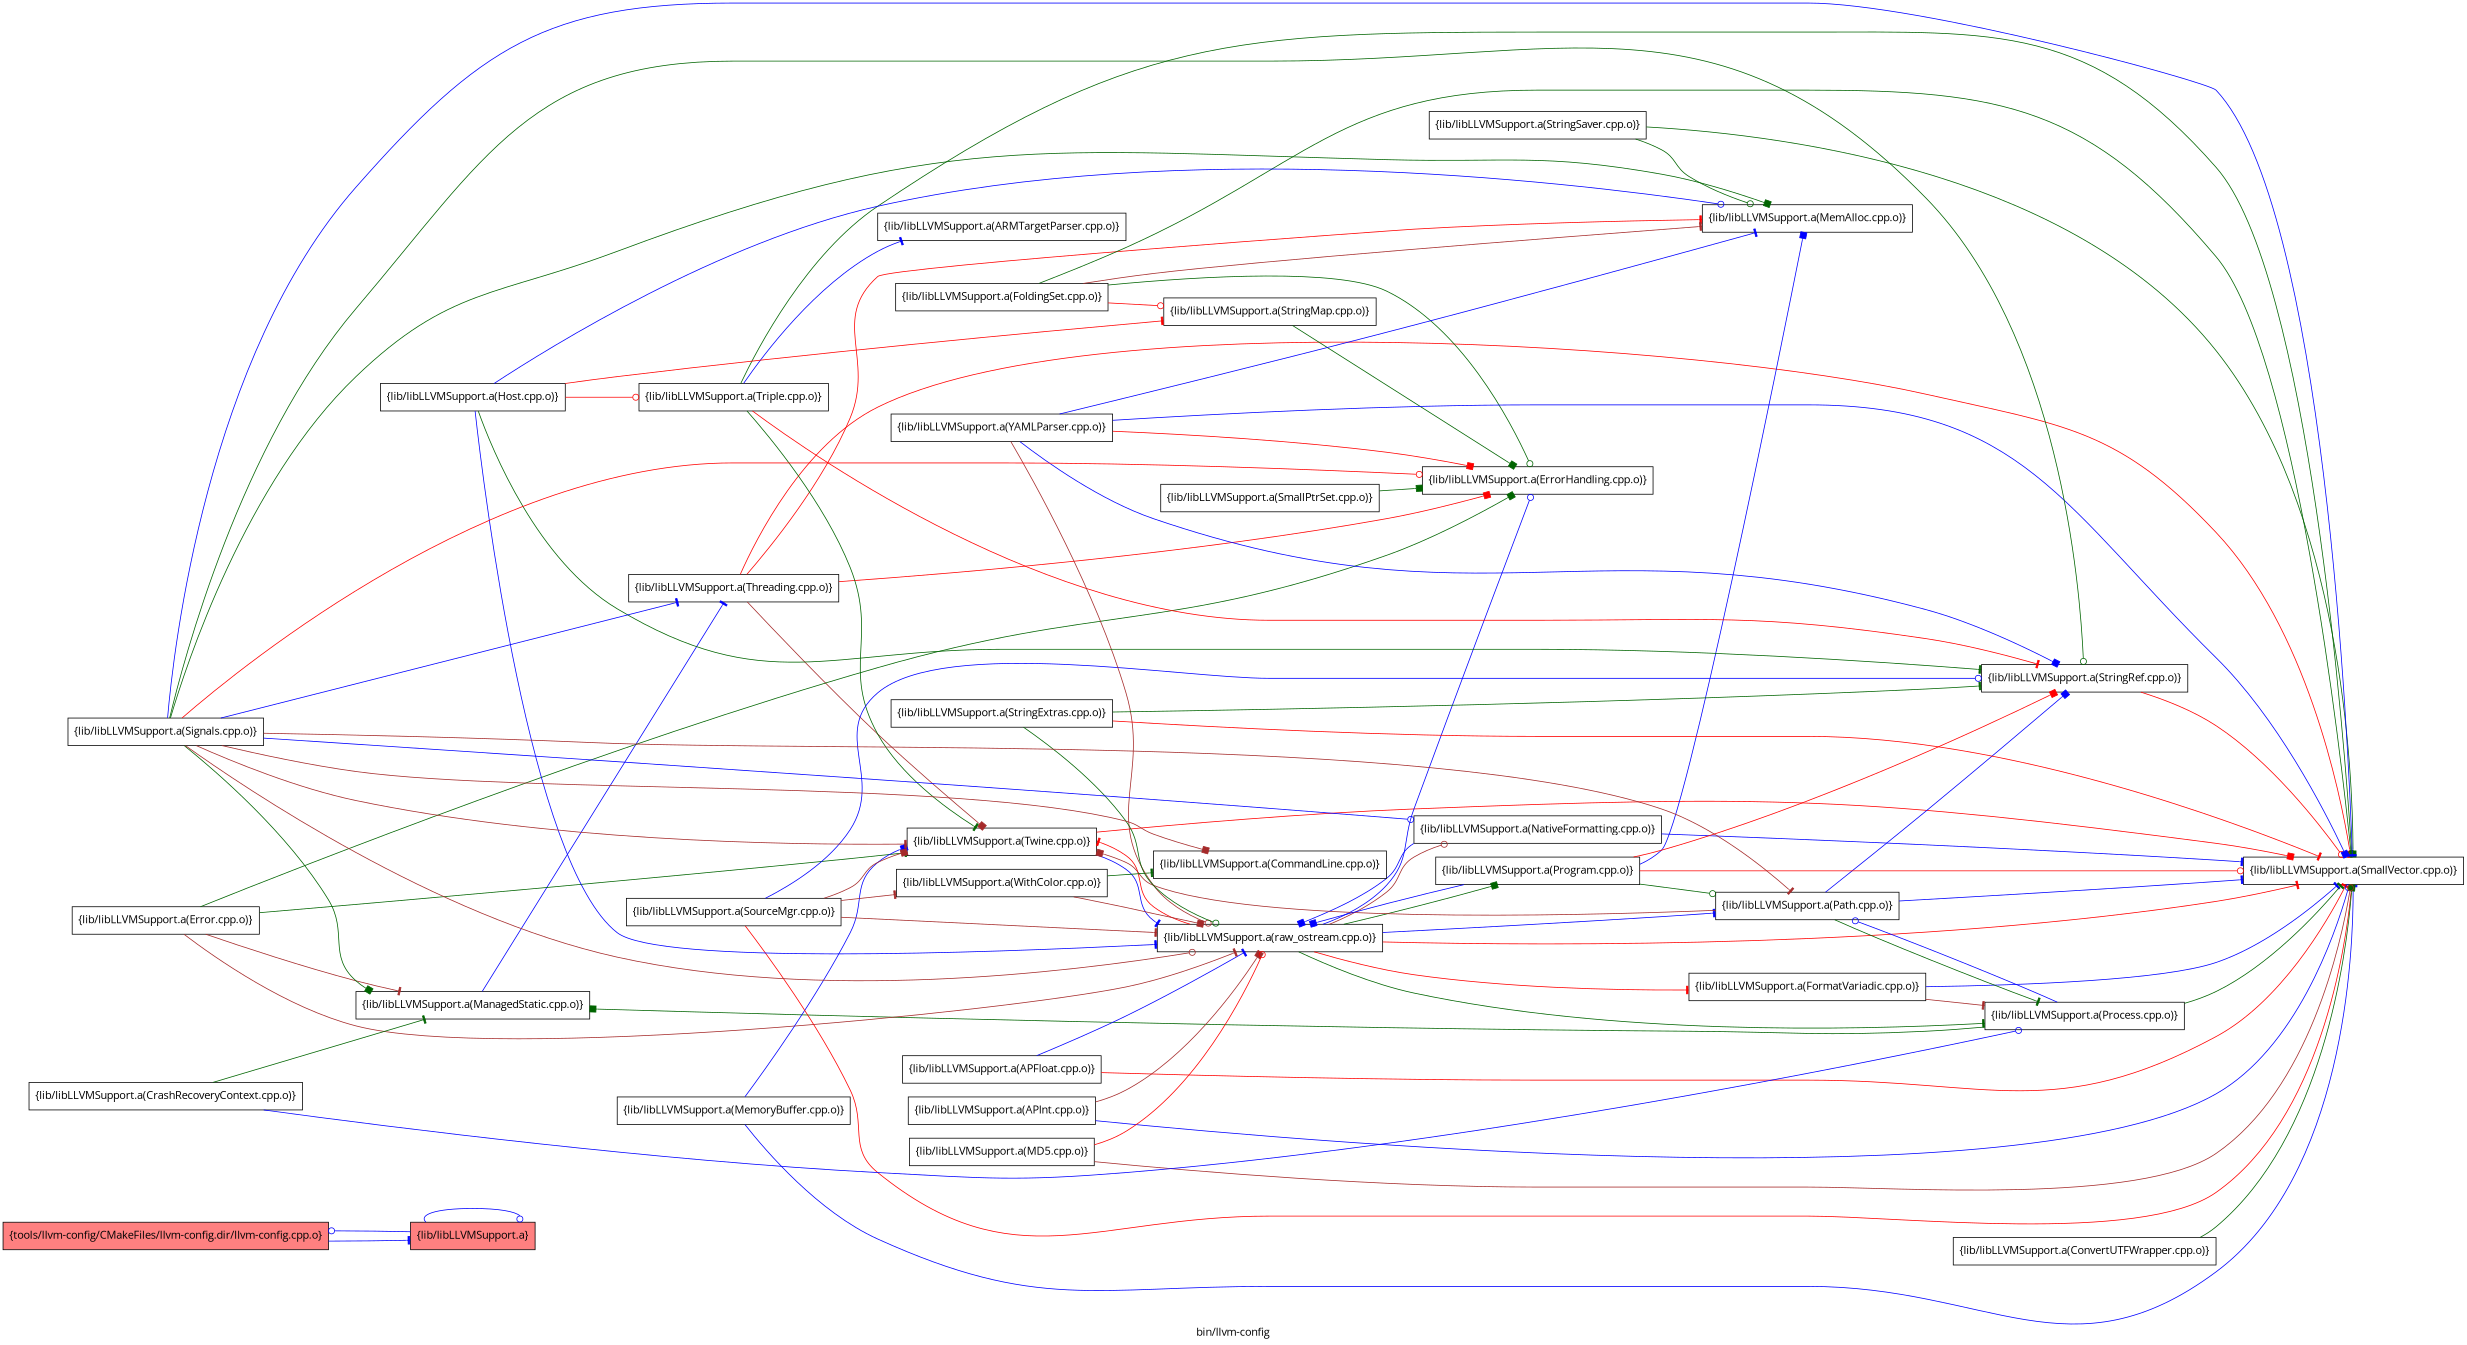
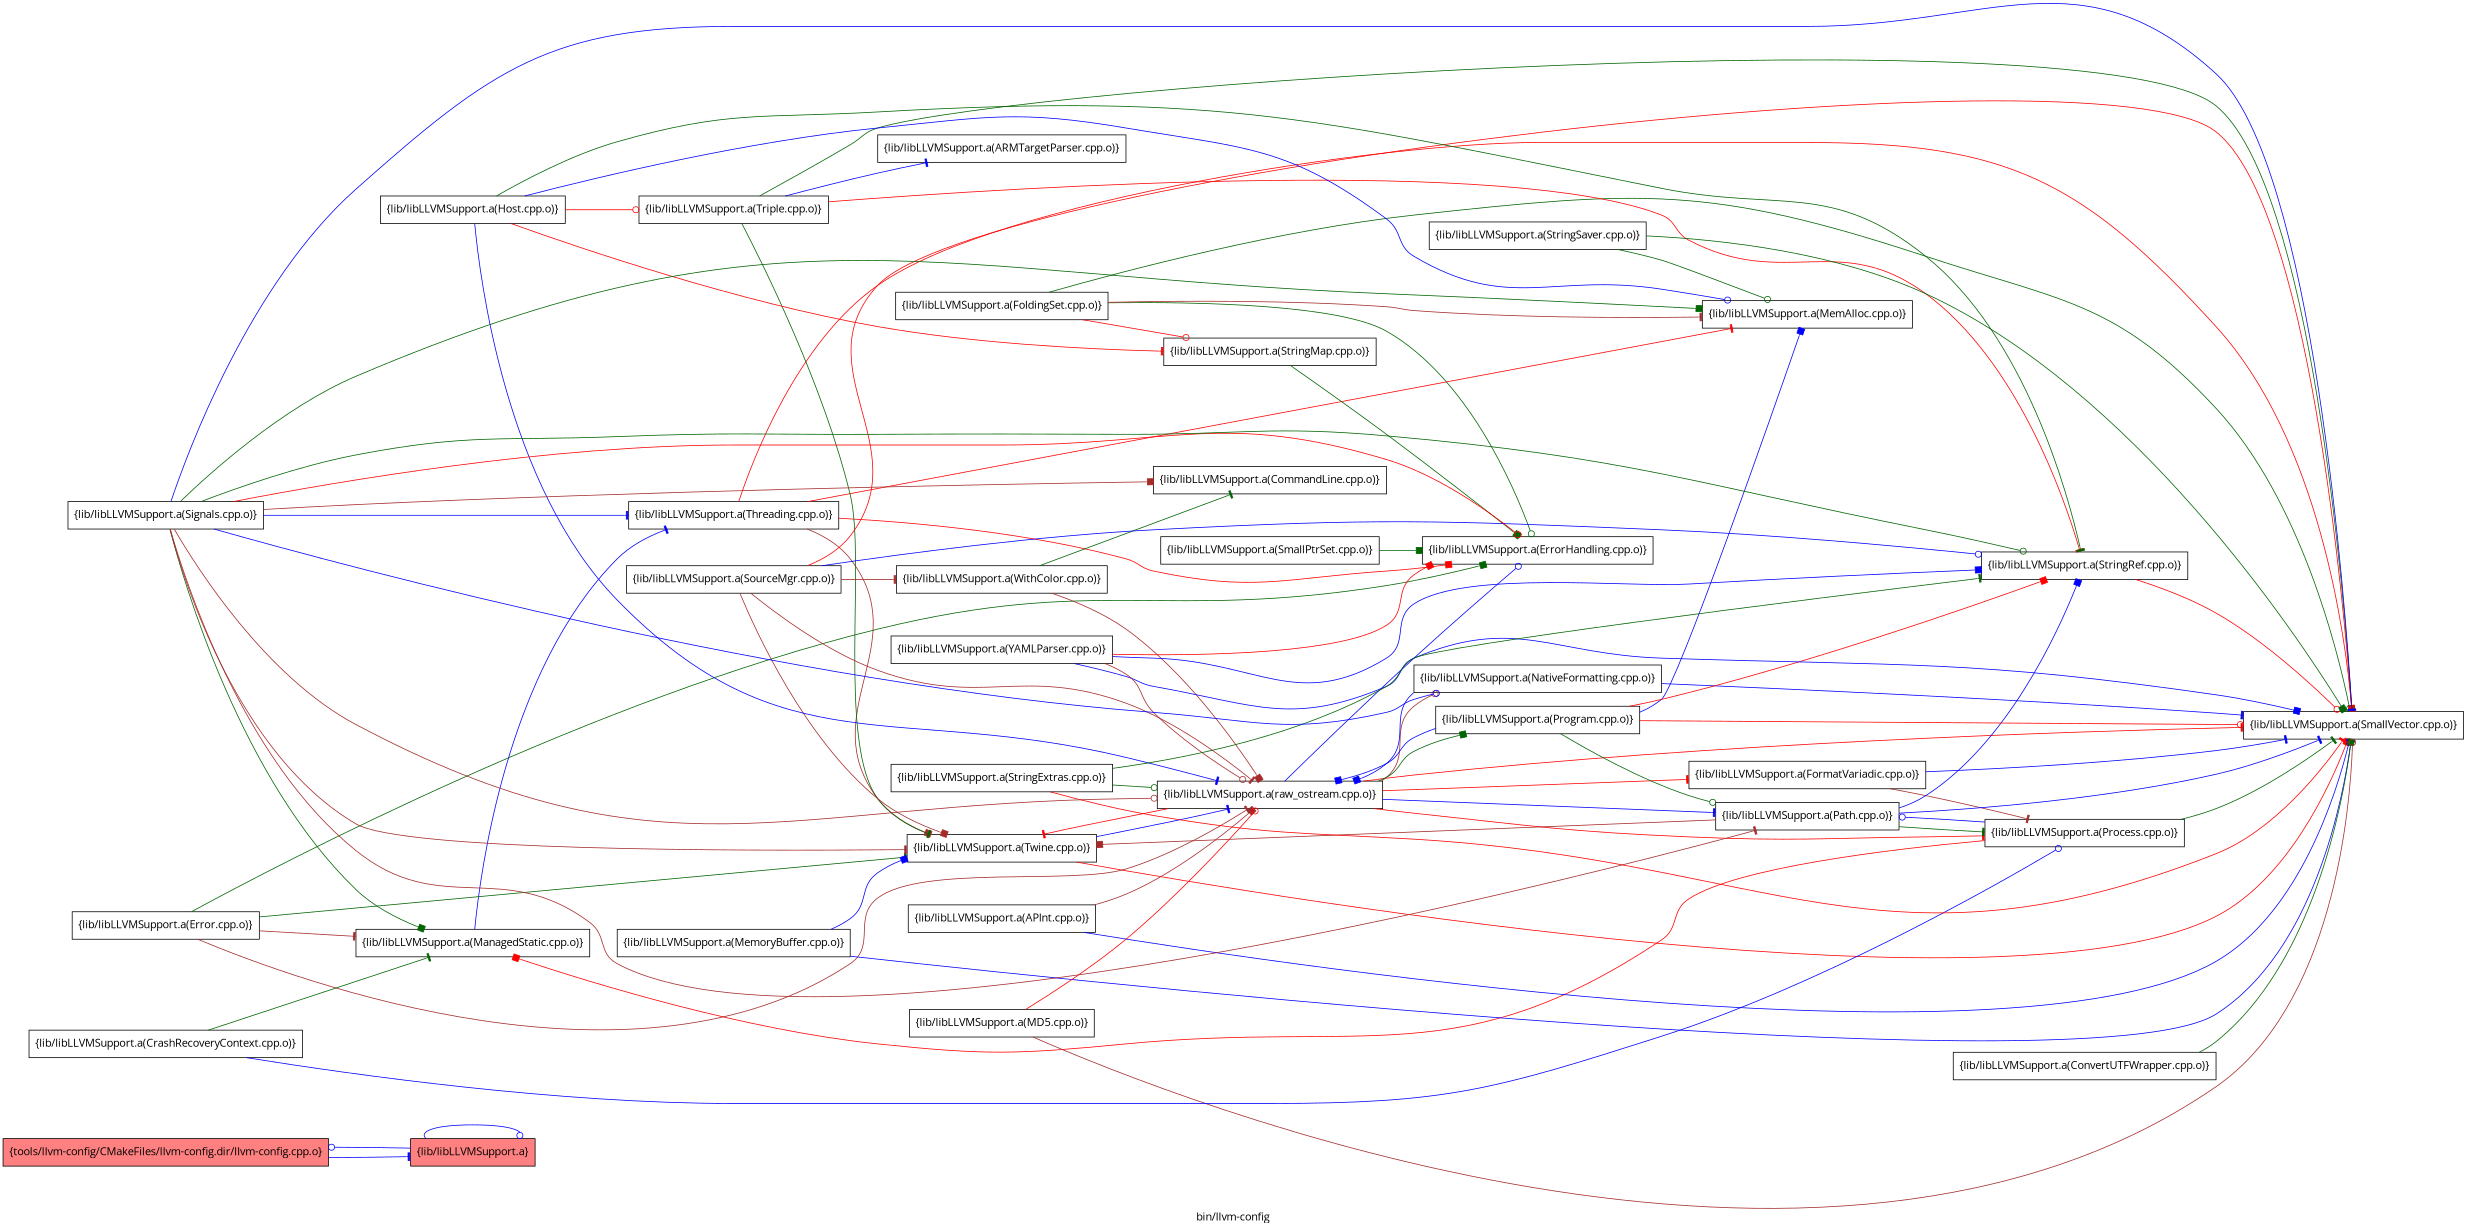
  digraph {
    fontname="Open Sans"
    label="bin/llvm-config"
    rankdir=LR
    node [fontname="Open Sans" group=0 shape=box]
    edge [arrowhead=tee color=blue fontname="Open Sans"]
    n1 [fillcolor="1.000000 0.5 1" group=1 label="{tools/llvm-config/CMakeFiles/llvm-config.dir/llvm-config.cpp.o}" style=filled]
    n2 [fillcolor="1.000000 0.5 1" group=1 label="{lib/libLLVMSupport.a}" style=filled]
    n3 [label="{lib/libLLVMSupport.a(ManagedStatic.cpp.o)}"]
    n4 [label="{lib/libLLVMSupport.a(Threading.cpp.o)}"]
    n5 [label="{lib/libLLVMSupport.a(ErrorHandling.cpp.o)}"]
    n6 [label="{lib/libLLVMSupport.a(MemAlloc.cpp.o)}"]
    n7 [label="{lib/libLLVMSupport.a(SmallVector.cpp.o)}"]
    n8 [label="{lib/libLLVMSupport.a(Twine.cpp.o)}"]
    n9 [label="{lib/libLLVMSupport.a(raw_ostream.cpp.o)}"]
    n10 [label="{lib/libLLVMSupport.a(NativeFormatting.cpp.o)}"]
    n11 [label="{lib/libLLVMSupport.a(FormatVariadic.cpp.o)}"]
    n12 [label="{lib/libLLVMSupport.a(Path.cpp.o)}"]
    n13 [label="{lib/libLLVMSupport.a(Process.cpp.o)}"]
    n14 [label="{lib/libLLVMSupport.a(Program.cpp.o)}"]
    n15 [label="{lib/libLLVMSupport.a(StringMap.cpp.o)}"]
    n16 [label="{lib/libLLVMSupport.a(StringRef.cpp.o)}"]
-   n17 [label="{lib/libLLVMSupport.a(APFloat.cpp.o)}"]
    n18 [label="{lib/libLLVMSupport.a(Error.cpp.o)}"]
    n19 [label="{lib/libLLVMSupport.a(APInt.cpp.o)}"]
    n20 [label="{lib/libLLVMSupport.a(FoldingSet.cpp.o)}"]
    n21 [label="{lib/libLLVMSupport.a(Triple.cpp.o)}"]
    n22 [label="{lib/libLLVMSupport.a(ARMTargetParser.cpp.o)}"]
    n23 [label="{lib/libLLVMSupport.a(WithColor.cpp.o)}"]
    n24 [label="{lib/libLLVMSupport.a(CommandLine.cpp.o)}"]
    n25 [label="{lib/libLLVMSupport.a(StringSaver.cpp.o)}"]
    n26 [label="{lib/libLLVMSupport.a(SmallPtrSet.cpp.o)}"]
    n27 [label="{lib/libLLVMSupport.a(MemoryBuffer.cpp.o)}"]
    n28 [label="{lib/libLLVMSupport.a(SourceMgr.cpp.o)}"]
    n29 [label="{lib/libLLVMSupport.a(ConvertUTFWrapper.cpp.o)}"]
    n30 [label="{lib/libLLVMSupport.a(YAMLParser.cpp.o)}"]
    n31 [label="{lib/libLLVMSupport.a(Host.cpp.o)}"]
    n32 [label="{lib/libLLVMSupport.a(MD5.cpp.o)}"]
    n33 [label="{lib/libLLVMSupport.a(CrashRecoveryContext.cpp.o)}"]
    n34 [label="{lib/libLLVMSupport.a(StringExtras.cpp.o)}"]
    n35 [label="{lib/libLLVMSupport.a(Signals.cpp.o)}"]
    subgraph sub_1 {
      rank=same
      n1
    }
    n1 -> n2
    n2 -> n1 [arrowhead=odot]
    n2 -> n2 [arrowhead=odot]
    n3 -> n4
    n4 -> n5 [arrowhead=box color=red]
    n4 -> n6 [color=red]
    n4 -> n7 [arrowhead=box color=red]
    n4 -> n8 [arrowhead=box color=brown]
    n8 -> n7 [arrowhead=box color=red]
    n8 -> n9
    n9 -> n5 [arrowhead=odot]
    n9 -> n7 [color=red]
    n9 -> n8 [color=red]
    n9 -> n10 [arrowhead=odot color=brown]
    n9 -> n11 [color=red]
    n9 -> n12
-   n9 -> n13 [color=darkgreen]
+   n9 -> n13 [color=red]
    n9 -> n14 [arrowhead=box color=darkgreen]
    n10 -> n7
    n10 -> n9 [arrowhead=box]
    n11 -> n7
    n11 -> n13 [color=brown]
    n12 -> n7
    n12 -> n8 [arrowhead=box color=brown]
    n12 -> n13 [color=darkgreen]
    n12 -> n16 [arrowhead=box]
-   n13 -> n3 [arrowhead=box color=darkgreen]
+   n13 -> n3 [arrowhead=box color=red]
    n13 -> n7 [color=darkgreen]
    n13 -> n12 [arrowhead=odot]
    n14 -> n6 [arrowhead=box]
    n14 -> n7 [arrowhead=odot color=red]
    n14 -> n9 [arrowhead=box]
    n14 -> n12 [arrowhead=odot color=darkgreen]
    n14 -> n16 [arrowhead=box color=red]
    n15 -> n5 [arrowhead=box color=darkgreen]
    n16 -> n7 [arrowhead=odot color=red]
-   n17 -> n7 [color=red]
-   n17 -> n9
    n18 -> n3 [color=brown]
    n18 -> n5 [arrowhead=box color=darkgreen]
    n18 -> n8 [color=darkgreen]
    n18 -> n9 [color=brown]
    n19 -> n7 [arrowhead=odot]
    n19 -> n9 [arrowhead=box color=brown]
    n20 -> n5 [arrowhead=odot color=darkgreen]
    n20 -> n6 [color=brown]
    n20 -> n7 [arrowhead=odot color=darkgreen]
    n20 -> n15 [arrowhead=odot color=red]
    n21 -> n7 [arrowhead=odot color=darkgreen]
    n21 -> n8 [color=darkgreen]
    n21 -> n16 [color=red]
    n21 -> n22
    n23 -> n9 [arrowhead=box color=brown]
    n23 -> n24 [color=darkgreen]
    n25 -> n6 [arrowhead=odot color=darkgreen]
    n25 -> n7 [arrowhead=box color=darkgreen]
    n26 -> n5 [arrowhead=box color=darkgreen]
    n27 -> n7
    n27 -> n8 [arrowhead=box]
    n28 -> n7 [arrowhead=odot color=red]
    n28 -> n8 [arrowhead=box color=brown]
    n28 -> n9 [color=brown]
    n28 -> n16 [arrowhead=odot]
    n28 -> n23 [color=brown]
    n29 -> n7 [arrowhead=box color=darkgreen]
    n30 -> n5 [arrowhead=box color=red]
-   n30 -> n6
    n30 -> n7 [arrowhead=box]
    n30 -> n9 [arrowhead=odot color=brown]
    n30 -> n16 [arrowhead=box]
    n31 -> n6 [arrowhead=odot]
    n31 -> n9
    n31 -> n15 [color=red]
    n31 -> n16 [color=darkgreen]
    n31 -> n21 [arrowhead=odot color=red]
    n32 -> n7 [arrowhead=odot color=brown]
    n32 -> n9 [arrowhead=odot color=red]
    n33 -> n3 [color=darkgreen]
    n33 -> n13 [arrowhead=odot]
    n34 -> n7 [color=red]
    n34 -> n9 [arrowhead=odot color=darkgreen]
    n34 -> n16 [color=darkgreen]
    n35 -> n3 [arrowhead=box color=darkgreen]
    n35 -> n4
    n35 -> n5 [arrowhead=odot color=red]
    n35 -> n6 [arrowhead=box color=darkgreen]
    n35 -> n7
    n35 -> n8 [color=brown]
    n35 -> n9 [arrowhead=odot color=brown]
    n35 -> n10 [arrowhead=odot]
    n35 -> n12 [color=brown]
    n35 -> n16 [arrowhead=odot color=darkgreen]
    n35 -> n24 [arrowhead=box color=brown]
  }
